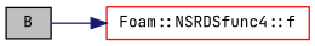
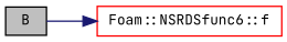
  digraph {
    rankdir=LR
    fontname="JetBrains Mono"
    node [fontname="JetBrains Mono" fontsize=10 shape=record]
    n1 [color=black fillcolor=grey75 fontcolor=black height=0.2 label=B style=filled width=0.4]
-   n2 [color=red height=0.2 label="Foam::NSRDSfunc4::f" width=0.4]
+   n2 [color=red height=0.2 label="Foam::NSRDSfunc6::f" width=0.4]
    n1 -> n2 [color=midnightblue fontname="JetBrains Mono" fontsize=10 labelfontname=FreeSans labelfontsize=10 style=solid]
  }
